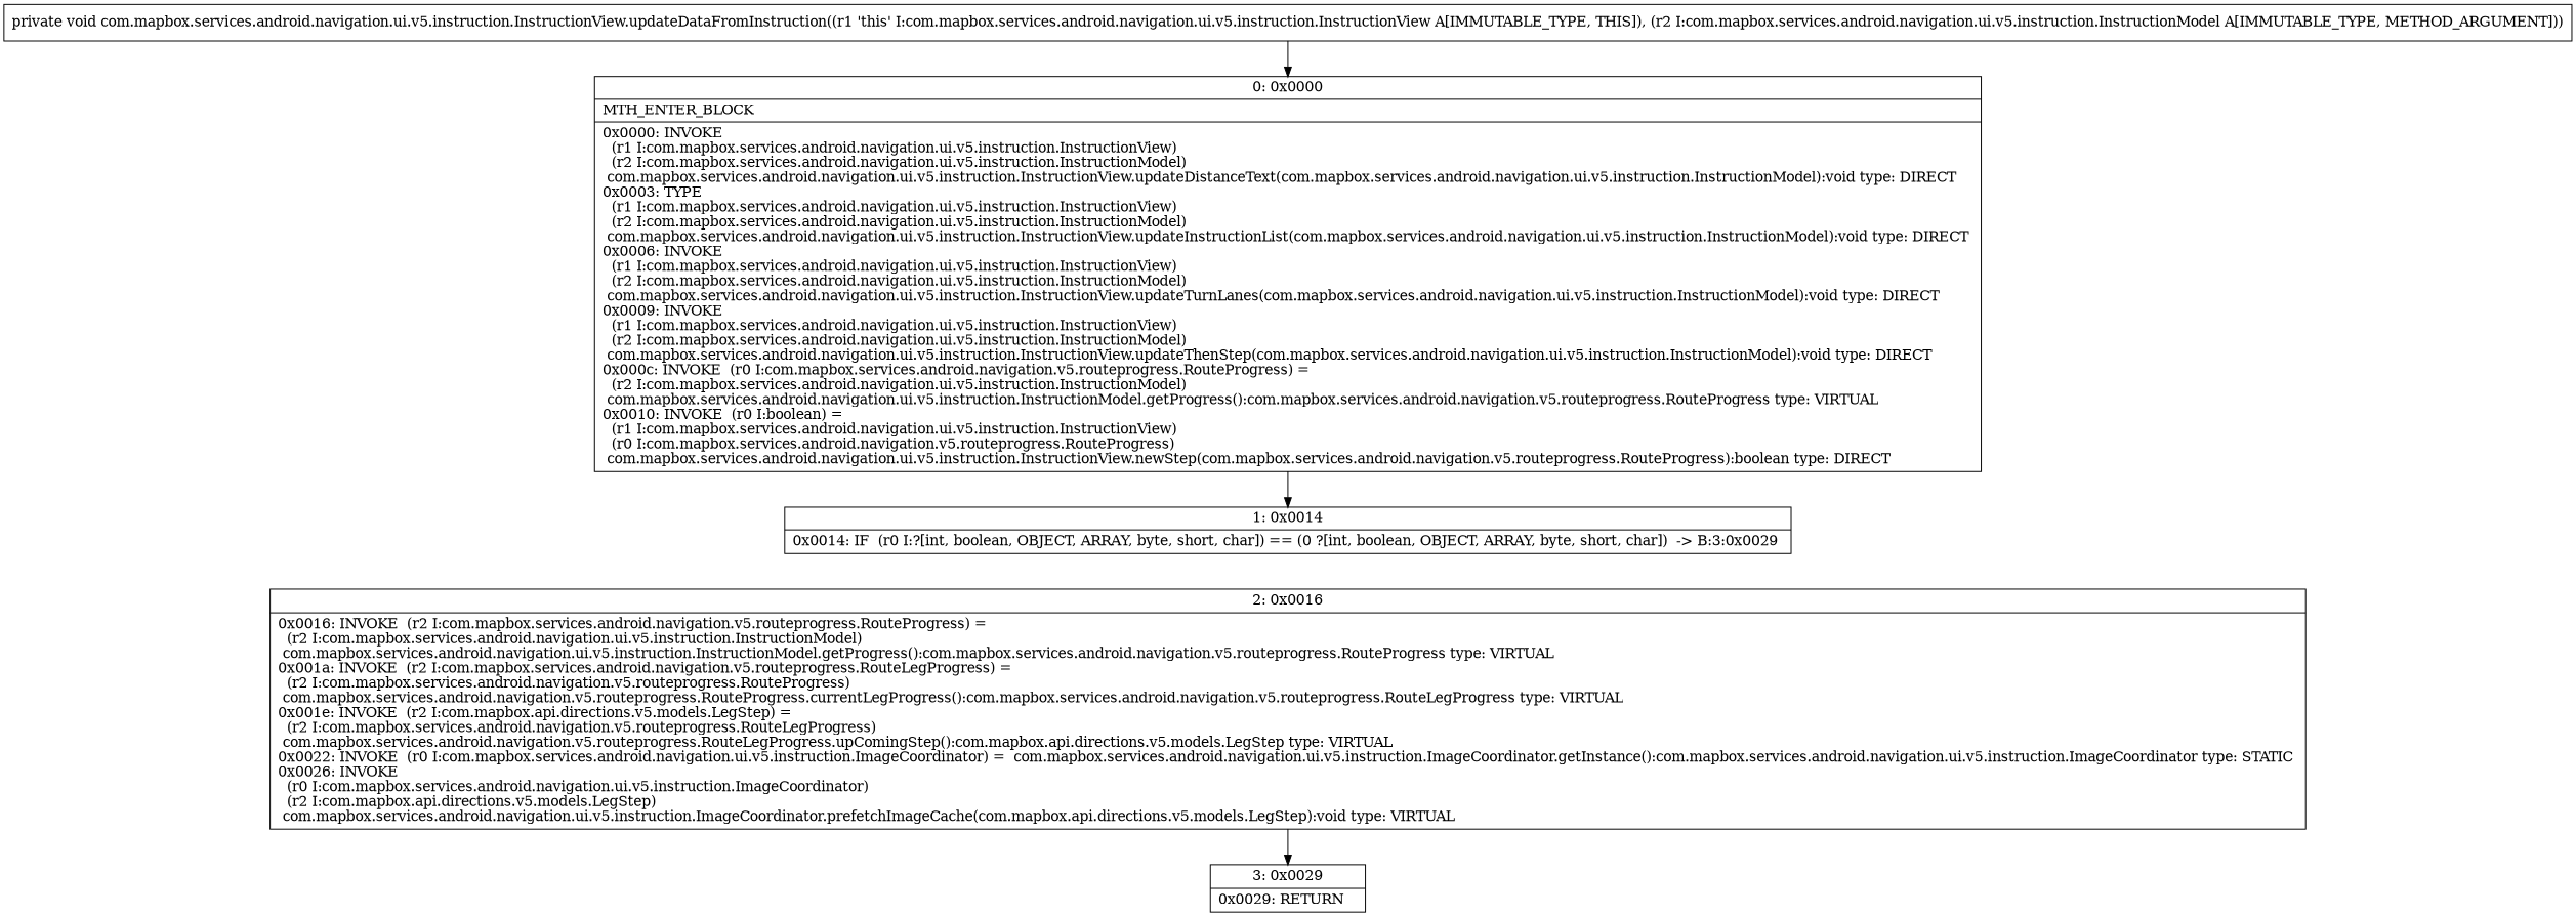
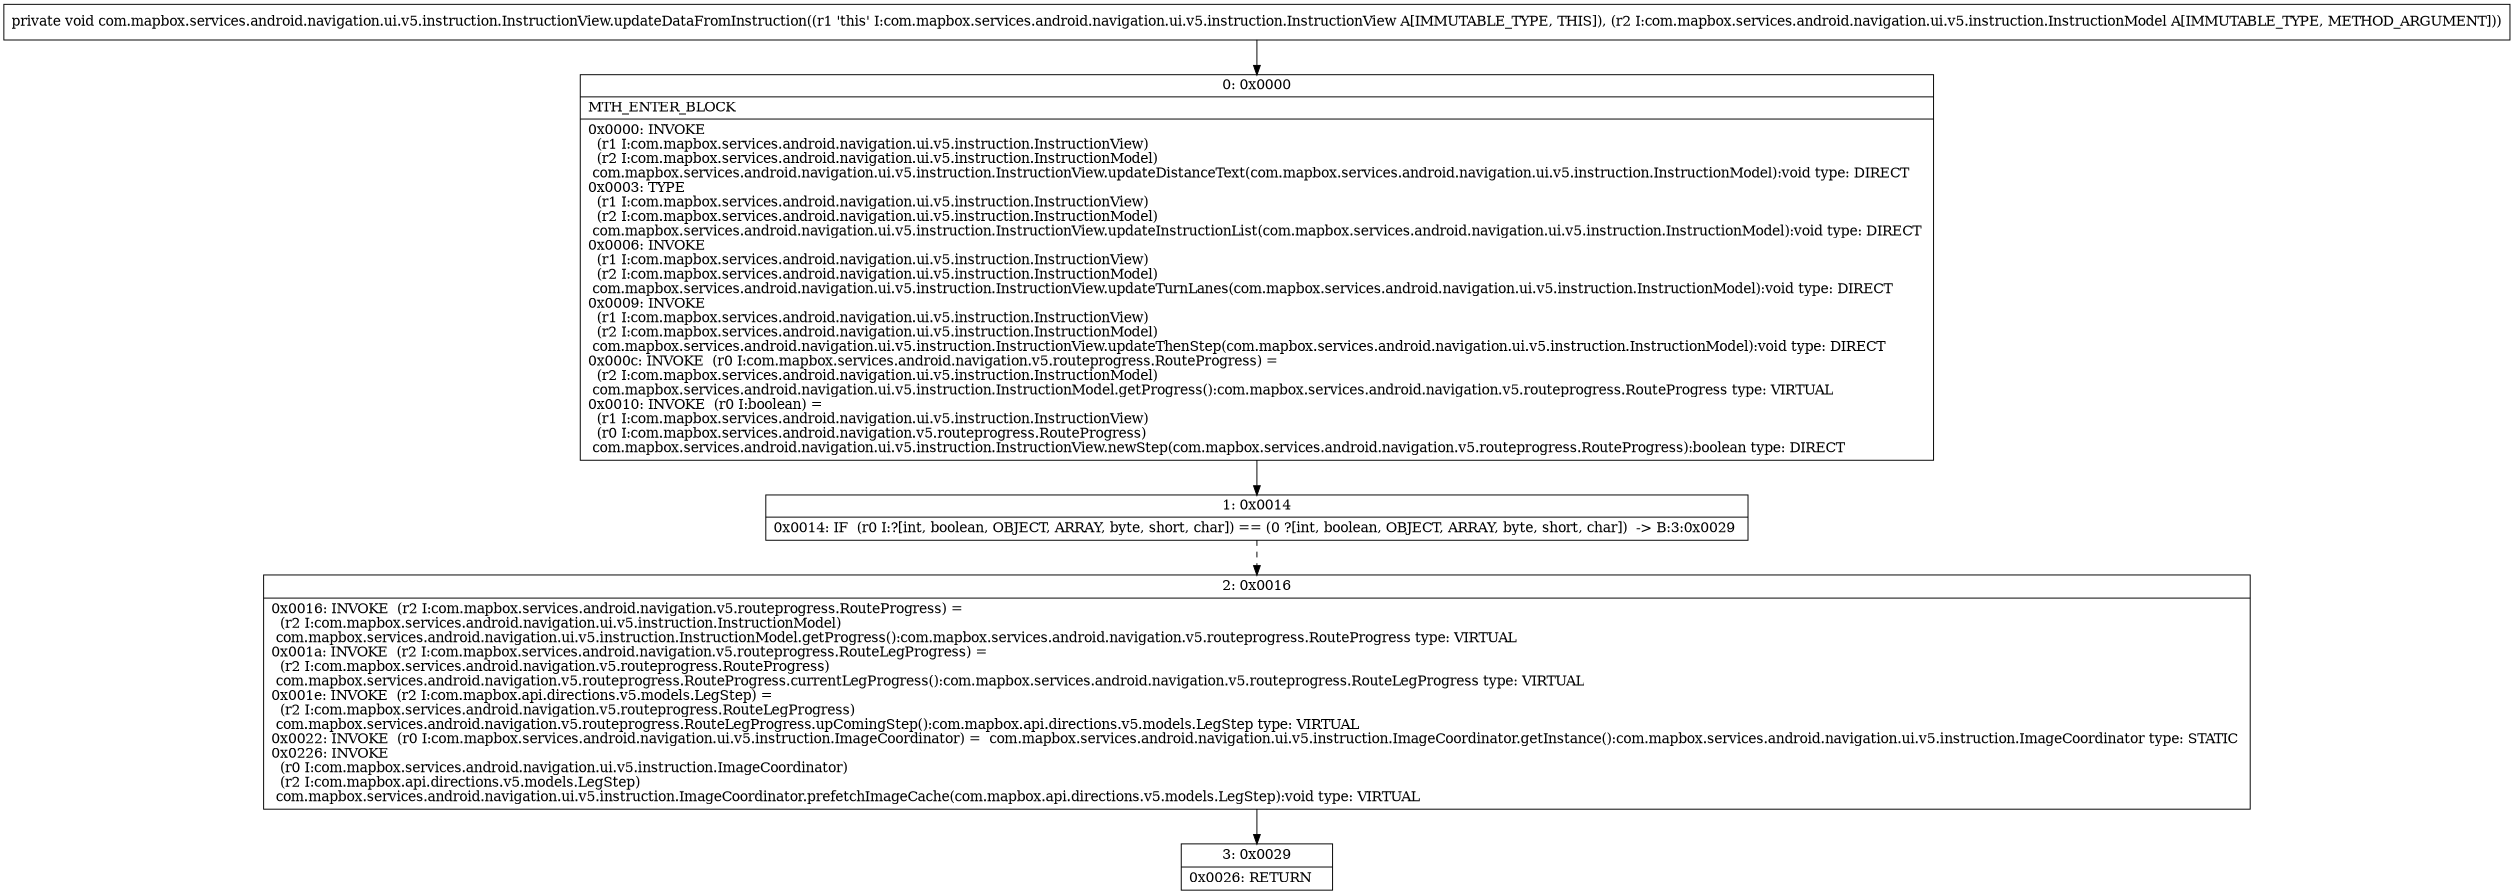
  digraph {
    node [shape=record]
    n1 [label="{0\:\ 0x0000|MTH_ENTER_BLOCK\l|0x0000: INVOKE  \l  (r1 I:com.mapbox.services.android.navigation.ui.v5.instruction.InstructionView)\l  (r2 I:com.mapbox.services.android.navigation.ui.v5.instruction.InstructionModel)\l com.mapbox.services.android.navigation.ui.v5.instruction.InstructionView.updateDistanceText(com.mapbox.services.android.navigation.ui.v5.instruction.InstructionModel):void type: DIRECT \l0x0003: TYPE  \l  (r1 I:com.mapbox.services.android.navigation.ui.v5.instruction.InstructionView)\l  (r2 I:com.mapbox.services.android.navigation.ui.v5.instruction.InstructionModel)\l com.mapbox.services.android.navigation.ui.v5.instruction.InstructionView.updateInstructionList(com.mapbox.services.android.navigation.ui.v5.instruction.InstructionModel):void type: DIRECT \l0x0006: INVOKE  \l  (r1 I:com.mapbox.services.android.navigation.ui.v5.instruction.InstructionView)\l  (r2 I:com.mapbox.services.android.navigation.ui.v5.instruction.InstructionModel)\l com.mapbox.services.android.navigation.ui.v5.instruction.InstructionView.updateTurnLanes(com.mapbox.services.android.navigation.ui.v5.instruction.InstructionModel):void type: DIRECT \l0x0009: INVOKE  \l  (r1 I:com.mapbox.services.android.navigation.ui.v5.instruction.InstructionView)\l  (r2 I:com.mapbox.services.android.navigation.ui.v5.instruction.InstructionModel)\l com.mapbox.services.android.navigation.ui.v5.instruction.InstructionView.updateThenStep(com.mapbox.services.android.navigation.ui.v5.instruction.InstructionModel):void type: DIRECT \l0x000c: INVOKE  (r0 I:com.mapbox.services.android.navigation.v5.routeprogress.RouteProgress) = \l  (r2 I:com.mapbox.services.android.navigation.ui.v5.instruction.InstructionModel)\l com.mapbox.services.android.navigation.ui.v5.instruction.InstructionModel.getProgress():com.mapbox.services.android.navigation.v5.routeprogress.RouteProgress type: VIRTUAL \l0x0010: INVOKE  (r0 I:boolean) = \l  (r1 I:com.mapbox.services.android.navigation.ui.v5.instruction.InstructionView)\l  (r0 I:com.mapbox.services.android.navigation.v5.routeprogress.RouteProgress)\l com.mapbox.services.android.navigation.ui.v5.instruction.InstructionView.newStep(com.mapbox.services.android.navigation.v5.routeprogress.RouteProgress):boolean type: DIRECT \l}"]
    n2 [label="{1\:\ 0x0014|0x0014: IF  (r0 I:?[int, boolean, OBJECT, ARRAY, byte, short, char]) == (0 ?[int, boolean, OBJECT, ARRAY, byte, short, char])  \-\> B:3:0x0029 \l}"]
-   n3 [label="{2\:\ 0x0016|0x0016: INVOKE  (r2 I:com.mapbox.services.android.navigation.v5.routeprogress.RouteProgress) = \l  (r2 I:com.mapbox.services.android.navigation.ui.v5.instruction.InstructionModel)\l com.mapbox.services.android.navigation.ui.v5.instruction.InstructionModel.getProgress():com.mapbox.services.android.navigation.v5.routeprogress.RouteProgress type: VIRTUAL \l0x001a: INVOKE  (r2 I:com.mapbox.services.android.navigation.v5.routeprogress.RouteLegProgress) = \l  (r2 I:com.mapbox.services.android.navigation.v5.routeprogress.RouteProgress)\l com.mapbox.services.android.navigation.v5.routeprogress.RouteProgress.currentLegProgress():com.mapbox.services.android.navigation.v5.routeprogress.RouteLegProgress type: VIRTUAL \l0x001e: INVOKE  (r2 I:com.mapbox.api.directions.v5.models.LegStep) = \l  (r2 I:com.mapbox.services.android.navigation.v5.routeprogress.RouteLegProgress)\l com.mapbox.services.android.navigation.v5.routeprogress.RouteLegProgress.upComingStep():com.mapbox.api.directions.v5.models.LegStep type: VIRTUAL \l0x0022: INVOKE  (r0 I:com.mapbox.services.android.navigation.ui.v5.instruction.ImageCoordinator) =  com.mapbox.services.android.navigation.ui.v5.instruction.ImageCoordinator.getInstance():com.mapbox.services.android.navigation.ui.v5.instruction.ImageCoordinator type: STATIC \l0x0026: INVOKE  \l  (r0 I:com.mapbox.services.android.navigation.ui.v5.instruction.ImageCoordinator)\l  (r2 I:com.mapbox.api.directions.v5.models.LegStep)\l com.mapbox.services.android.navigation.ui.v5.instruction.ImageCoordinator.prefetchImageCache(com.mapbox.api.directions.v5.models.LegStep):void type: VIRTUAL \l}"]
-   n4 [label="{3\:\ 0x0029|0x0029: RETURN   \l}"]
+   n3 [label="{2\:\ 0x0016|0x0016: INVOKE  (r2 I:com.mapbox.services.android.navigation.v5.routeprogress.RouteProgress) = \l  (r2 I:com.mapbox.services.android.navigation.ui.v5.instruction.InstructionModel)\l com.mapbox.services.android.navigation.ui.v5.instruction.InstructionModel.getProgress():com.mapbox.services.android.navigation.v5.routeprogress.RouteProgress type: VIRTUAL \l0x001a: INVOKE  (r2 I:com.mapbox.services.android.navigation.v5.routeprogress.RouteLegProgress) = \l  (r2 I:com.mapbox.services.android.navigation.v5.routeprogress.RouteProgress)\l com.mapbox.services.android.navigation.v5.routeprogress.RouteProgress.currentLegProgress():com.mapbox.services.android.navigation.v5.routeprogress.RouteLegProgress type: VIRTUAL \l0x001e: INVOKE  (r2 I:com.mapbox.api.directions.v5.models.LegStep) = \l  (r2 I:com.mapbox.services.android.navigation.v5.routeprogress.RouteLegProgress)\l com.mapbox.services.android.navigation.v5.routeprogress.RouteLegProgress.upComingStep():com.mapbox.api.directions.v5.models.LegStep type: VIRTUAL \l0x0022: INVOKE  (r0 I:com.mapbox.services.android.navigation.ui.v5.instruction.ImageCoordinator) =  com.mapbox.services.android.navigation.ui.v5.instruction.ImageCoordinator.getInstance():com.mapbox.services.android.navigation.ui.v5.instruction.ImageCoordinator type: STATIC \l0x0226: INVOKE  \l  (r0 I:com.mapbox.services.android.navigation.ui.v5.instruction.ImageCoordinator)\l  (r2 I:com.mapbox.api.directions.v5.models.LegStep)\l com.mapbox.services.android.navigation.ui.v5.instruction.ImageCoordinator.prefetchImageCache(com.mapbox.api.directions.v5.models.LegStep):void type: VIRTUAL \l}"]
+   n4 [label="{3\:\ 0x0029|0x0026: RETURN   \l}"]
    n5 [label="{private void com.mapbox.services.android.navigation.ui.v5.instruction.InstructionView.updateDataFromInstruction((r1 'this' I:com.mapbox.services.android.navigation.ui.v5.instruction.InstructionView A[IMMUTABLE_TYPE, THIS]), (r2 I:com.mapbox.services.android.navigation.ui.v5.instruction.InstructionModel A[IMMUTABLE_TYPE, METHOD_ARGUMENT])) }"]
    n1 -> n2
+   n2 -> n3 [style=dashed]
    n3 -> n4
    n5 -> n1
  }
